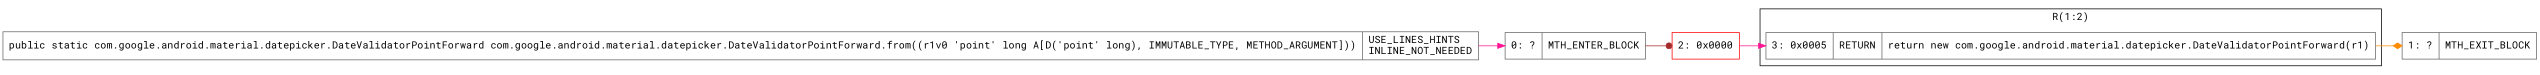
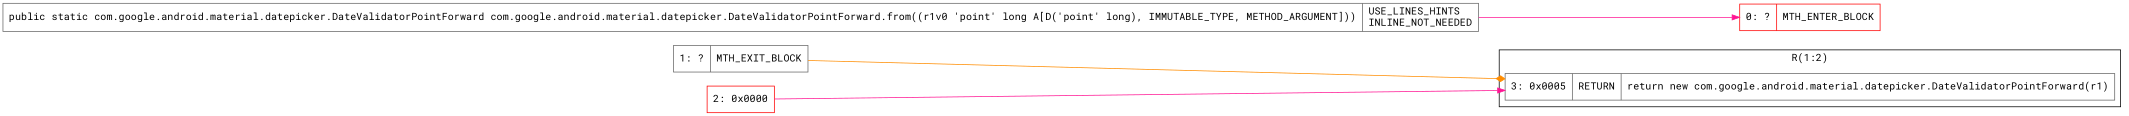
  digraph {
    fontname="Roboto Mono"
    rankdir=LR
    node [color=gray40 fontname="Roboto Mono" shape=record]
    edge [arrowhead=normal color=deeppink fontname="Roboto Mono"]
    n1 [label="{3\:\ 0x0005|RETURN\l|return new com.google.android.material.datepicker.DateValidatorPointForward(r1)\l}"]
    n2 [label="{1\:\ ?|MTH_EXIT_BLOCK\l}"]
-   n3 [label="{0\:\ ?|MTH_ENTER_BLOCK\l}"]
+   n3 [color=red label="{0\:\ ?|MTH_ENTER_BLOCK\l}"]
    n4 [color=red label="{2\:\ 0x0000}"]
    n5 [label="{public static com.google.android.material.datepicker.DateValidatorPointForward com.google.android.material.datepicker.DateValidatorPointForward.from((r1v0 'point' long A[D('point' long), IMMUTABLE_TYPE, METHOD_ARGUMENT]))  | USE_LINES_HINTS\lINLINE_NOT_NEEDED\l}"]
    subgraph cluster_1 {
      label="R(1:2)"
      n1
    }
-   n1 -> n2 [arrowhead=diamond color=darkorange]
-   n3 -> n4 [arrowhead=dot color=brown]
+   n2 -> n1 [arrowhead=diamond color=darkorange]
    n4 -> n1
    n5 -> n3
  }
